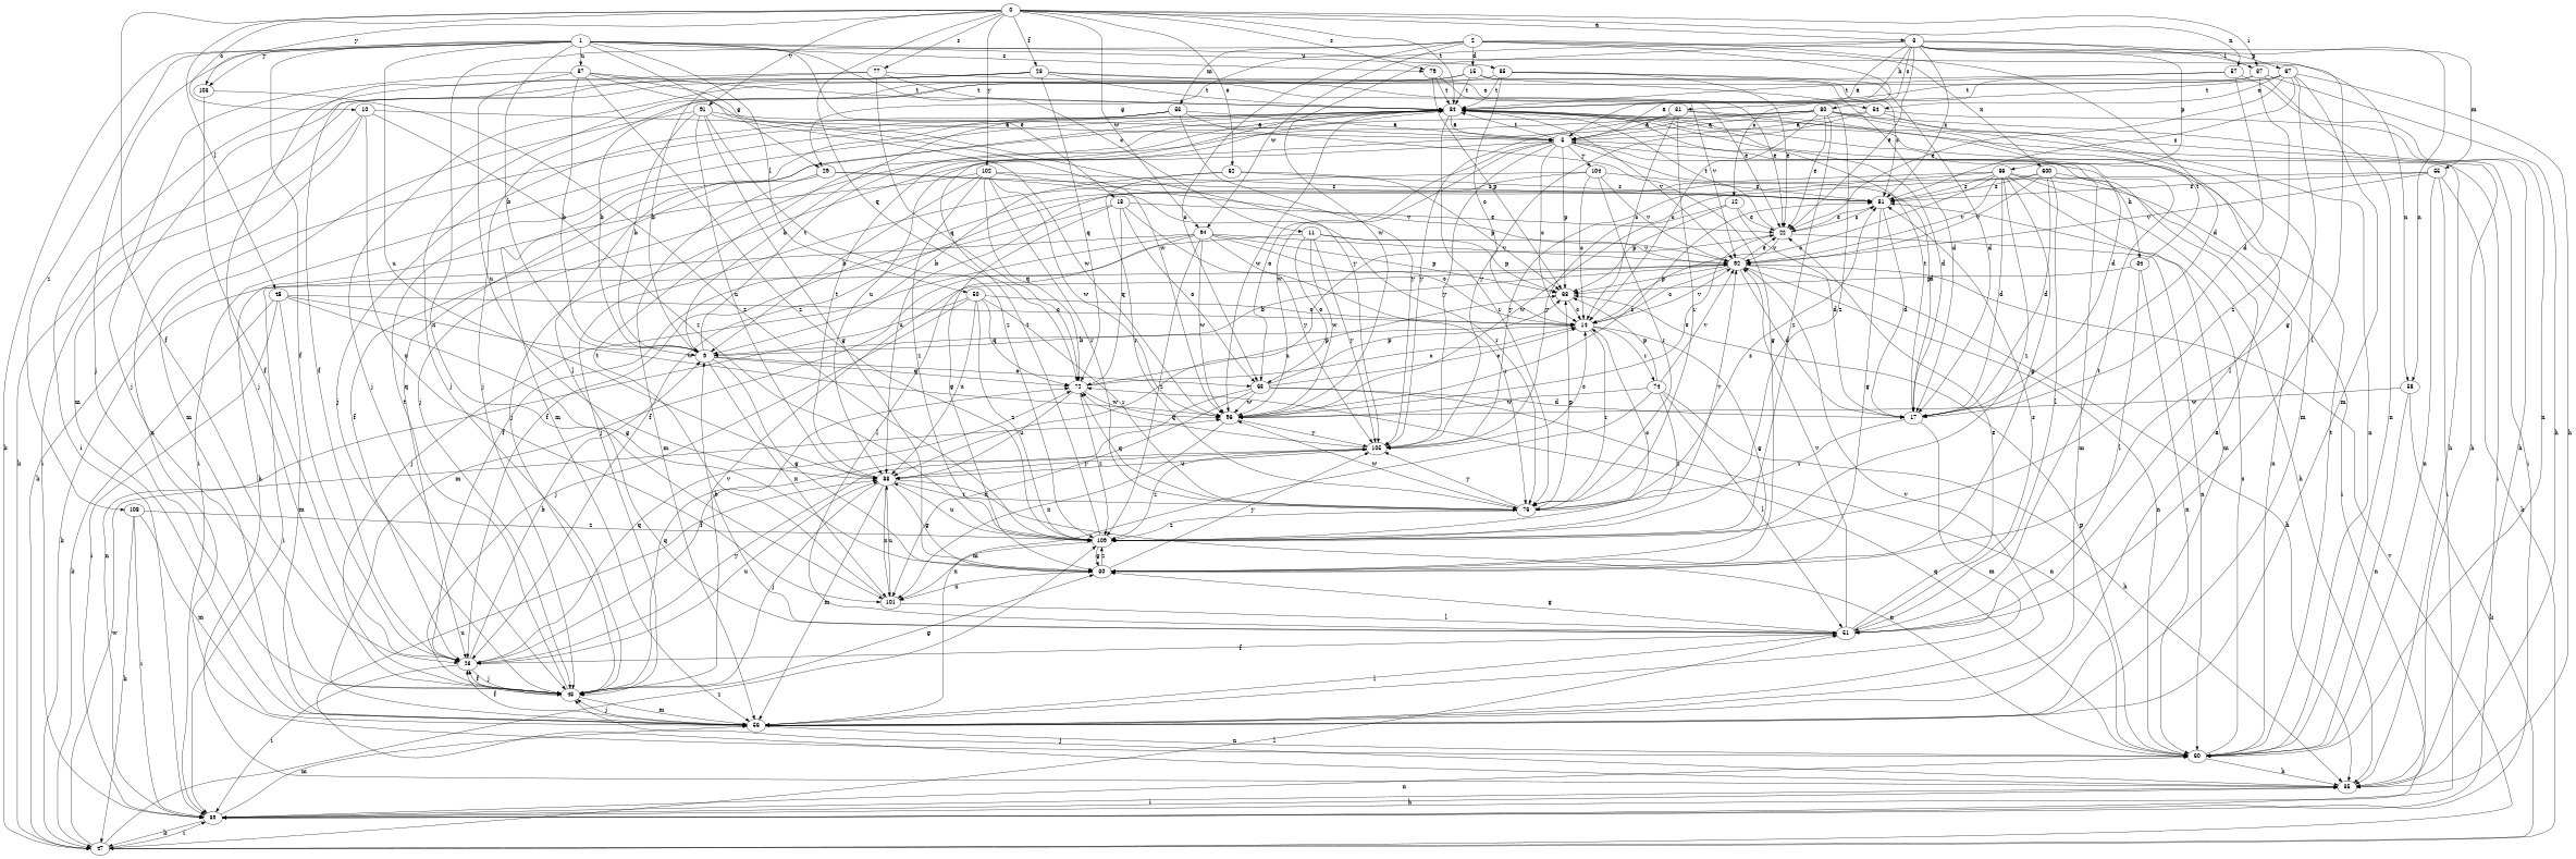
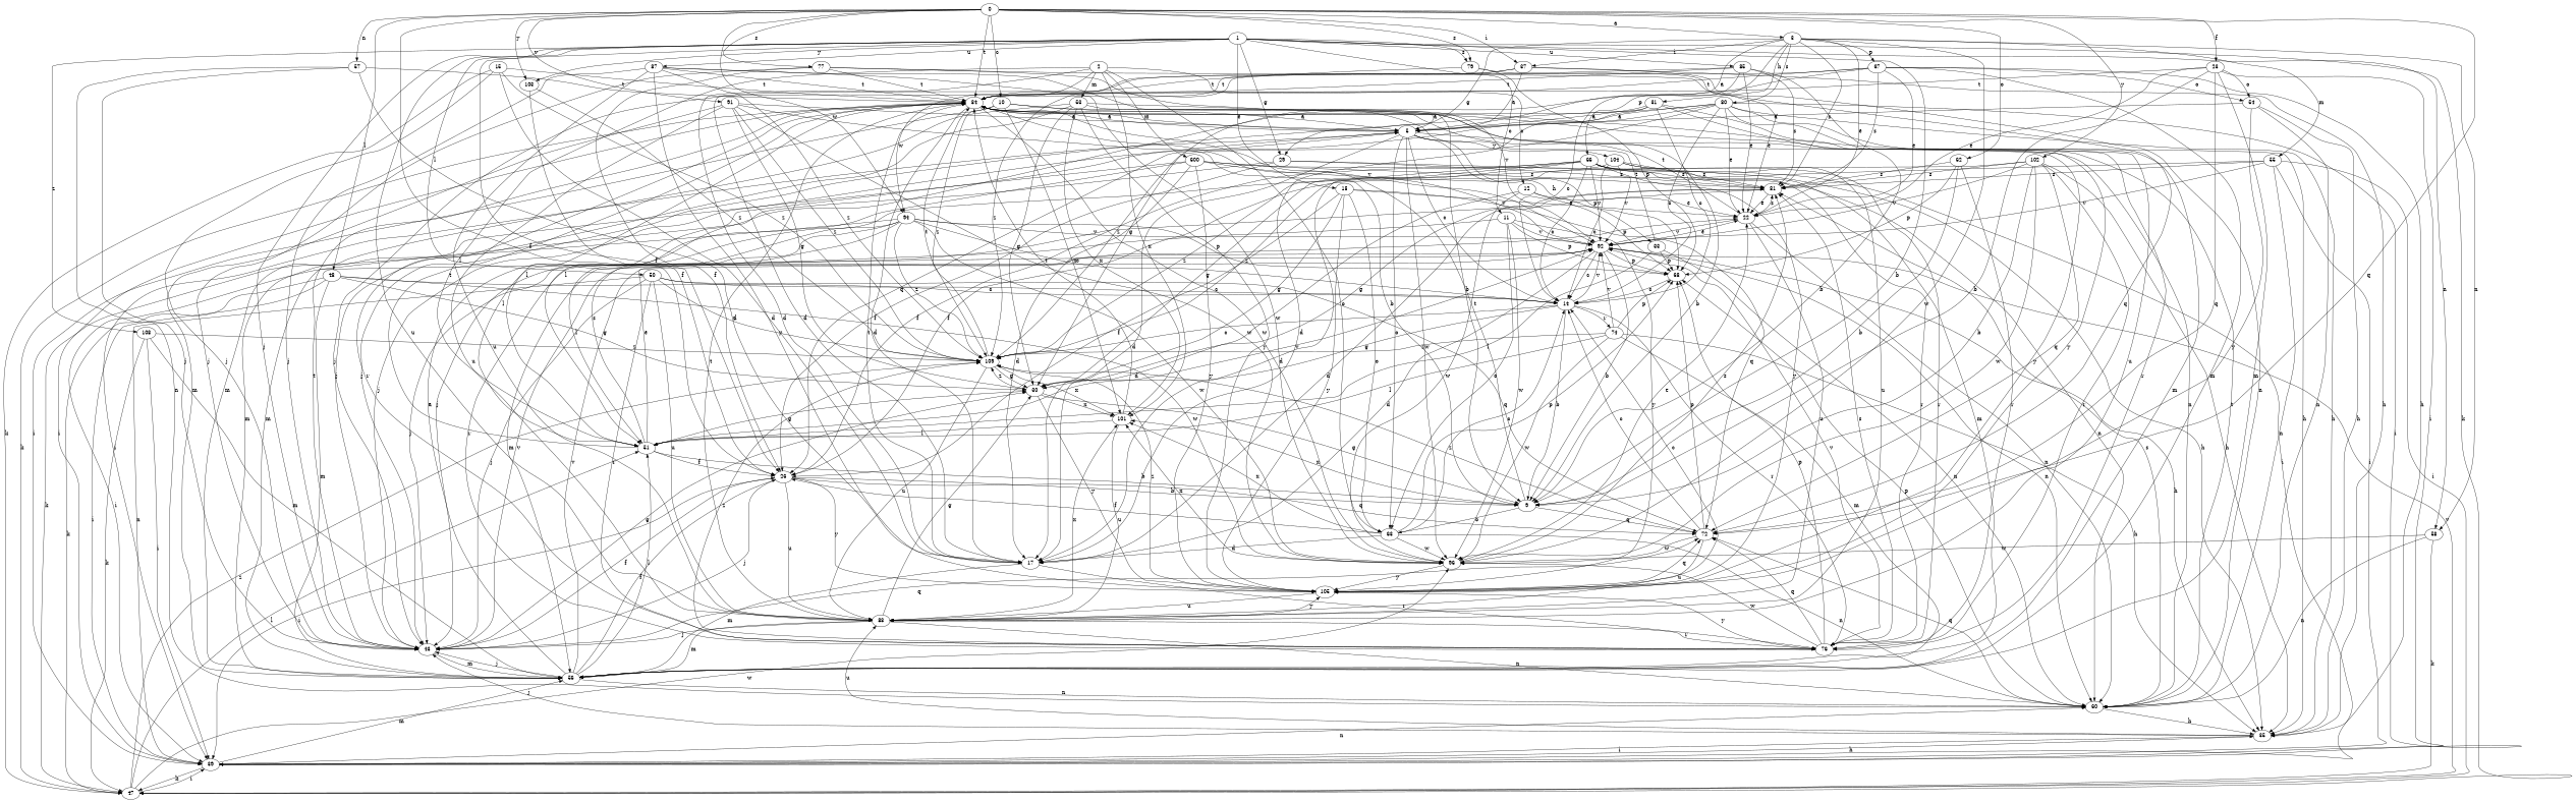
  strict digraph {
    0
    3
    10
    23
    26
    37
    48
    57
    62
    72
    77
    79
    84
    91
    94
    102
    103
    29
    58
    5
    22
    31
    55
    66
    67
    80
    81
    96
    101
    39
    60
    109
    9
    56
    n35 [label=54]
    43
    88
    105
    35
    47
    14
    30
    17
    68
    76
    92
    51
    1
    11
    18
    50
    85
    87
    108
    63
    2
    12
    15
    53
    n60 [label=600]
-   34
+   34 [label=33]
    104
    74
    0 -> 3 [label=a]
    0 -> 10 [label=c]
    0 -> 23 [label=f]
    0 -> 26 [label=f]
    0 -> 37 [label=i]
    0 -> 48 [label=l]
    0 -> 57 [label=n]
    0 -> 62 [label=o]
    0 -> 72 [label=q]
    0 -> 77 [label=s]
    0 -> 79 [label=s]
    0 -> 84 [label=t]
    0 -> 91 [label=v]
    0 -> 94 [label=w]
    0 -> 102 [label=y]
    0 -> 103 [label=y]
    3 -> 37 [label=i]
    3 -> 29 [label=g]
    3 -> 58 [label=n]
    3 -> 5 [label=a]
    3 -> 22 [label=e]
    3 -> 31 [label=h]
    3 -> 55 [label=m]
    3 -> 66 [label=p]
    3 -> 67 [label=p]
    3 -> 80 [label=s]
    3 -> 81 [label=s]
    3 -> 96 [label=w]
    10 -> 5 [label=a]
    10 -> 101 [label=x]
    10 -> 39 [label=i]
    10 -> 60 [label=n]
    10 -> 109 [label=z]
    23 -> 72 [label=q]
    23 -> 84 [label=t]
    23 -> 22 [label=e]
    23 -> 39 [label=i]
    23 -> 9 [label=b]
    23 -> 56 [label=m]
    23 -> n35 [label=o]
    26 -> 72 [label=q]
    26 -> 39 [label=i]
    26 -> 9 [label=b]
    26 -> 43 [label=j]
    26 -> 88 [label=u]
    26 -> 105 [label=y]
    37 -> 84 [label=t]
    37 -> 5 [label=a]
    37 -> 60 [label=n]
    37 -> 109 [label=z]
    37 -> 35 [label=h]
    48 -> 96 [label=w]
    48 -> 39 [label=i]
    48 -> 56 [label=m]
    48 -> 47 [label=k]
    48 -> 14 [label=c]
    48 -> 30 [label=g]
    57 -> 84 [label=t]
    57 -> 60 [label=n]
    57 -> 43 [label=j]
    57 -> 17 [label=d]
    62 -> 81 [label=s]
    62 -> 9 [label=b]
    62 -> 68 [label=p]
    62 -> 76 [label=r]
    72 -> 96 [label=w]
    72 -> 109 [label=z]
    72 -> 88 [label=u]
    72 -> 14 [label=c]
    72 -> 68 [label=p]
    77 -> 26 [label=f]
    77 -> 72 [label=q]
    77 -> 84 [label=t]
    77 -> 43 [label=j]
    77 -> 92 [label=v]
    79 -> 84 [label=t]
    79 -> 22 [label=e]
    79 -> 68 [label=p]
    84 -> 5 [label=a]
    84 -> 96 [label=w]
    84 -> 39 [label=i]
    84 -> 35 [label=h]
    84 -> 47 [label=k]
    84 -> 17 [label=d]
    84 -> 76 [label=r]
    84 -> 92 [label=v]
    84 -> 51 [label=l]
    91 -> 5 [label=a]
    91 -> 96 [label=w]
    91 -> 109 [label=z]
    91 -> 9 [label=b]
    91 -> 56 [label=m]
    91 -> 88 [label=u]
    91 -> 30 [label=g]
    94 -> 96 [label=w]
    94 -> 109 [label=z]
    94 -> 43 [label=j]
    94 -> 47 [label=k]
    94 -> 14 [label=c]
    94 -> 68 [label=p]
    94 -> 76 [label=r]
    94 -> 92 [label=v]
    94 -> 51 [label=l]
    102 -> 72 [label=q]
    102 -> 81 [label=s]
    102 -> 96 [label=w]
    102 -> 109 [label=z]
    102 -> 9 [label=b]
    102 -> 35 [label=h]
    102 -> 76 [label=r]
    102 -> 92 [label=v]
    103 -> 26 [label=f]
    103 -> 109 [label=z]
    29 -> 26 [label=f]
    29 -> 81 [label=s]
    29 -> 56 [label=m]
    29 -> 76 [label=r]
    58 -> 96 [label=w]
    58 -> 60 [label=n]
    58 -> 47 [label=k]
    5 -> 84 [label=t]
    5 -> 96 [label=w]
    5 -> 39 [label=i]
    5 -> 43 [label=j]
    5 -> 105 [label=y]
    5 -> 14 [label=c]
    5 -> 17 [label=d]
    5 -> 68 [label=p]
    5 -> 63 [label=o]
    5 -> 34 [label=h]
    5 -> 104 [label=y]
    22 -> 84 [label=t]
    22 -> 81 [label=s]
    22 -> 60 [label=n]
    22 -> 88 [label=u]
    22 -> 92 [label=v]
    31 -> 5 [label=a]
    31 -> 105 [label=y]
    31 -> 14 [label=c]
    31 -> 17 [label=d]
    31 -> 76 [label=r]
    31 -> 51 [label=l]
    55 -> 26 [label=f]
    55 -> 81 [label=s]
    55 -> 39 [label=i]
    55 -> 60 [label=n]
-   55 -> 47 [label=k]
+   55 -> 47 [label=i]
    55 -> 92 [label=v]
    66 -> 26 [label=f]
    66 -> 81 [label=s]
    66 -> 39 [label=i]
    66 -> 109 [label=z]
    66 -> 56 [label=m]
    66 -> 105 [label=y]
    66 -> 35 [label=h]
    66 -> 14 [label=c]
    66 -> 30 [label=g]
    66 -> 17 [label=d]
    66 -> 92 [label=v]
    67 -> 84 [label=t]
    67 -> 22 [label=e]
    67 -> 81 [label=s]
    67 -> 56 [label=m]
    67 -> n35 [label=o]
    67 -> 43 [label=j]
    67 -> 35 [label=h]
    67 -> 30 [label=g]
    80 -> 26 [label=q]
    80 -> 5 [label=a]
    80 -> 22 [label=e]
    80 -> 39 [label=i]
    80 -> 109 [label=z]
    80 -> 56 [label=m]
    80 -> 43 [label=j]
    80 -> 88 [label=u]
    80 -> 35 [label=h]
    80 -> 14 [label=c]
    81 -> 22 [label=e]
    81 -> 30 [label=g]
    81 -> 17 [label=d]
    96 -> 22 [label=e]
    96 -> 81 [label=s]
    96 -> 101 [label=x]
    96 -> 105 [label=y]
    101 -> 84 [label=t]
    101 -> 88 [label=u]
    101 -> 51 [label=l]
    39 -> 60 [label=n]
    39 -> 56 [label=m]
    39 -> 35 [label=h]
    39 -> 47 [label=k]
    60 -> 72 [label=q]
    60 -> 84 [label=t]
    60 -> 81 [label=s]
    60 -> 35 [label=h]
    60 -> 68 [label=p]
    109 -> 84 [label=t]
    109 -> 101 [label=x]
    109 -> 88 [label=u]
-   109 -> 14 [label=c]
+   14 -> 109 [label=c]
    109 -> 30 [label=g]
    9 -> 72 [label=q]
    9 -> 84 [label=t]
    9 -> 101 [label=x]
-   9 -> 30 [label=g]
+   30 -> 9 [label=g]
    9 -> 63 [label=o]
    56 -> 26 [label=f]
    56 -> 5 [label=a]
    56 -> 60 [label=n]
    56 -> 43 [label=j]
    56 -> 92 [label=v]
    56 -> 51 [label=l]
    n35 -> 5 [label=a]
    n35 -> 60 [label=n]
    n35 -> 105 [label=y]
    n35 -> 35 [label=h]
    43 -> 26 [label=f]
    43 -> 72 [label=q]
    43 -> 84 [label=t]
    43 -> 56 [label=m]
    43 -> 30 [label=g]
    43 -> 92 [label=v]
    88 -> 84 [label=t]
    88 -> 101 [label=x]
    88 -> 60 [label=n]
    88 -> 56 [label=m]
    88 -> 43 [label=j]
    88 -> 105 [label=y]
    88 -> 30 [label=g]
    88 -> 76 [label=r]
    105 -> 72 [label=q]
    105 -> 109 [label=z]
    105 -> 88 [label=u]
    105 -> 14 [label=c]
    35 -> 39 [label=i]
    35 -> 43 [label=j]
    35 -> 88 [label=u]
    47 -> 96 [label=w]
    47 -> 39 [label=i]
    47 -> 109 [label=z]
    47 -> 92 [label=v]
    47 -> 51 [label=l]
    14 -> 9 [label=b]
    14 -> 30 [label=g]
    14 -> 76 [label=r]
    14 -> 92 [label=v]
    14 -> 74 [label=r]
    30 -> 101 [label=x]
    30 -> 109 [label=z]
    30 -> 105 [label=y]
    17 -> 84 [label=t]
    17 -> 56 [label=m]
    17 -> 76 [label=r]
    68 -> 14 [label=c]
    76 -> 72 [label=q]
    76 -> 81 [label=s]
    76 -> 96 [label=w]
    76 -> 109 [label=z]
    76 -> 105 [label=y]
    76 -> 68 [label=p]
    76 -> 92 [label=v]
    92 -> 22 [label=e]
    92 -> 39 [label=i]
    92 -> 60 [label=n]
    92 -> 9 [label=b]
    92 -> 35 [label=h]
    92 -> 14 [label=c]
    92 -> 17 [label=d]
    92 -> 68 [label=p]
    51 -> 26 [label=f]
    51 -> 84 [label=t]
    51 -> 22 [label=e]
    51 -> 81 [label=s]
    51 -> 9 [label=b]
    51 -> 30 [label=g]
    51 -> 92 [label=v]
    1 -> 26 [label=f]
    1 -> 79 [label=s]
    1 -> 103 [label=y]
    1 -> 29 [label=g]
    1 -> 58 [label=n]
    1 -> 9 [label=b]
    1 -> 43 [label=j]
    1 -> 88 [label=u]
    1 -> 47 [label=k]
    1 -> 11 [label=c]
    1 -> 18 [label=e]
    1 -> 50 [label=l]
    1 -> 85 [label=u]
    1 -> 87 [label=u]
    1 -> 108 [label=z]
    11 -> 96 [label=w]
    11 -> 56 [label=m]
    11 -> 105 [label=y]
    11 -> 68 [label=p]
    11 -> 92 [label=v]
    11 -> 63 [label=o]
    18 -> 26 [label=f]
    18 -> 72 [label=q]
    18 -> 22 [label=e]
    18 -> 105 [label=y]
    18 -> 30 [label=g]
    18 -> 63 [label=o]
    50 -> 72 [label=q]
    50 -> 39 [label=n]
    50 -> 109 [label=z]
    50 -> 43 [label=j]
    50 -> 88 [label=u]
    50 -> 14 [label=c]
    50 -> 76 [label=r]
    85 -> 84 [label=t]
    85 -> 22 [label=e]
    85 -> 81 [label=s]
    85 -> 9 [label=b]
    85 -> 14 [label=c]
    85 -> 17 [label=d]
    87 -> 84 [label=t]
    87 -> 96 [label=w]
    87 -> 109 [label=z]
    87 -> 9 [label=b]
    87 -> 43 [label=j]
    87 -> 88 [label=u]
    87 -> 105 [label=y]
    108 -> 39 [label=i]
    108 -> 109 [label=z]
    108 -> 56 [label=m]
    108 -> 47 [label=k]
    63 -> 26 [label=f]
    63 -> 96 [label=w]
    63 -> 101 [label=x]
    63 -> 60 [label=n]
    63 -> 14 [label=c]
    63 -> 17 [label=d]
    63 -> 68 [label=p]
    2 -> 94 [label=w]
    2 -> 101 [label=x]
    2 -> 17 [label=d]
    2 -> 51 [label=l]
    2 -> 63 [label=o]
    2 -> 12 [label=c]
-   2 -> 15 [label=d]
    2 -> 53 [label=m]
    2 -> n60 [label=x]
    12 -> 22 [label=e]
    12 -> 96 [label=w]
    12 -> 17 [label=d]
    12 -> 68 [label=p]
    15 -> 84 [label=t]
    15 -> 109 [label=z]
    15 -> 43 [label=j]
    15 -> 47 [label=k]
    15 -> 17 [label=d]
    53 -> 5 [label=a]
+   53 -> 101 [label=x]
    53 -> 9 [label=b]
    53 -> 56 [label=m]
    53 -> 43 [label=j]
    53 -> 105 [label=y]
    53 -> 30 [label=g]
    n60 -> 81 [label=s]
    n60 -> 60 [label=n]
    n60 -> 56 [label=m]
    n60 -> 105 [label=y]
    n60 -> 17 [label=d]
    n60 -> 92 [label=v]
    n60 -> 51 [label=l]
    34 -> 84 [label=t]
    34 -> 60 [label=n]
    34 -> 68 [label=p]
    34 -> 51 [label=l]
    104 -> 81 [label=s]
    104 -> 43 [label=j]
    104 -> 88 [label=u]
    104 -> 14 [label=c]
    104 -> 76 [label=r]
    104 -> 92 [label=v]
    74 -> 96 [label=w]
    74 -> 109 [label=z]
    74 -> 56 [label=m]
    74 -> 35 [label=h]
    74 -> 68 [label=p]
    74 -> 92 [label=v]
    74 -> 51 [label=l]
  }
